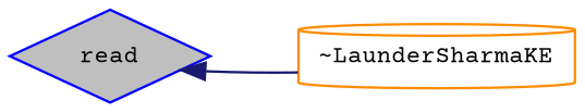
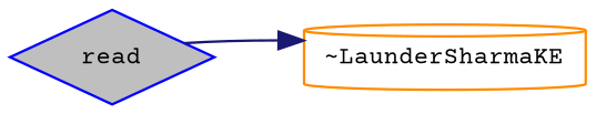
  digraph {
    rankdir=LR
    fontname="Courier Prime"
    node [fontname="Courier Prime" fontsize=10]
    n1 [color=blue fillcolor=grey75 fontcolor=black height=0.2 label=read shape=diamond style=filled width=0.4]
    n2 [color=darkorange height=0.2 label="~LaunderSharmaKE" shape=cylinder width=0.4]
-   n1 -> n2 [color=midnightblue dir=back fontname="Courier Prime" fontsize=10 labelfontname=Helvetica labelfontsize=10 style=solid]
+   n2 -> n1 [color=midnightblue dir=back fontname="Courier Prime" fontsize=10 labelfontname=Helvetica labelfontsize=10 style=solid]
  }
